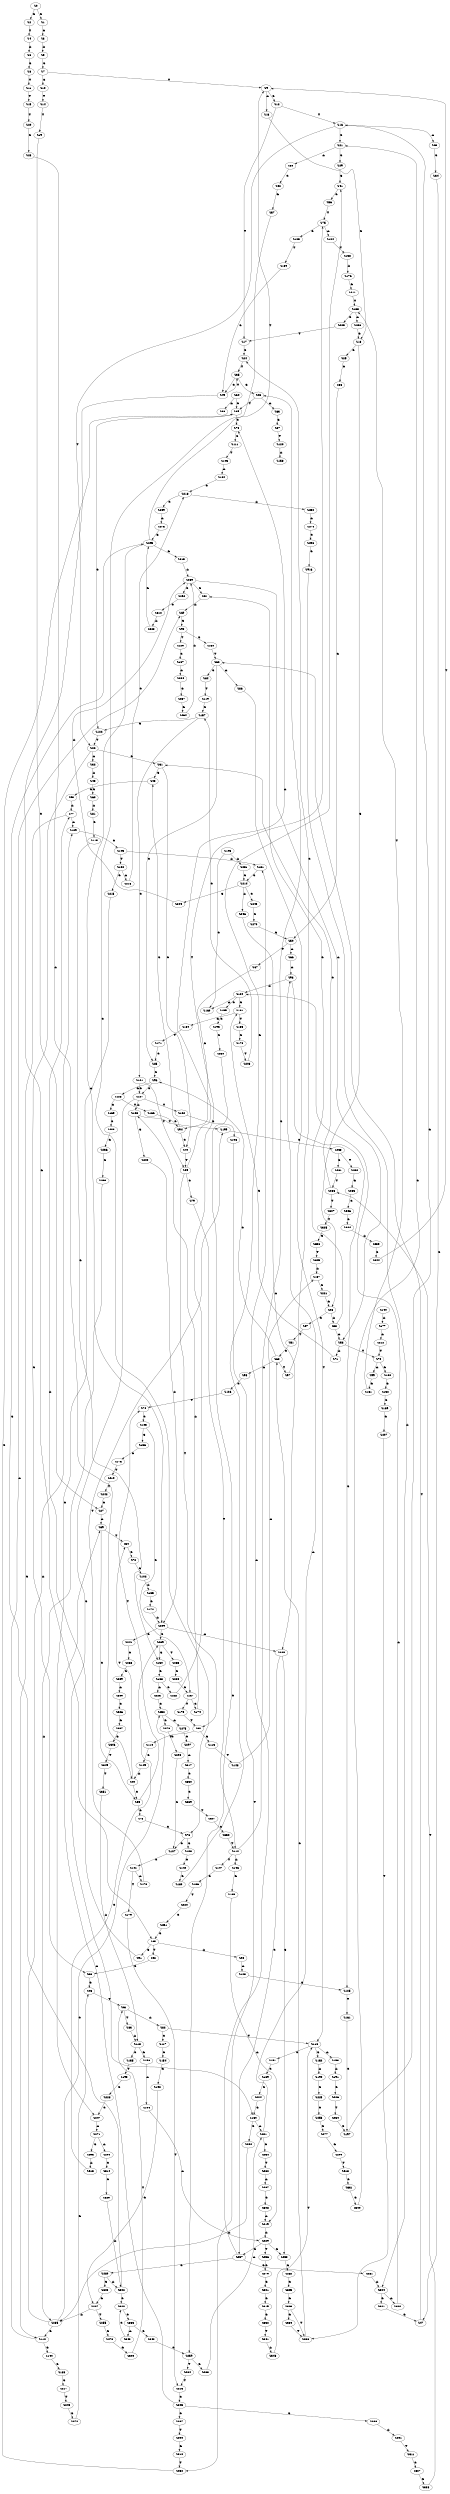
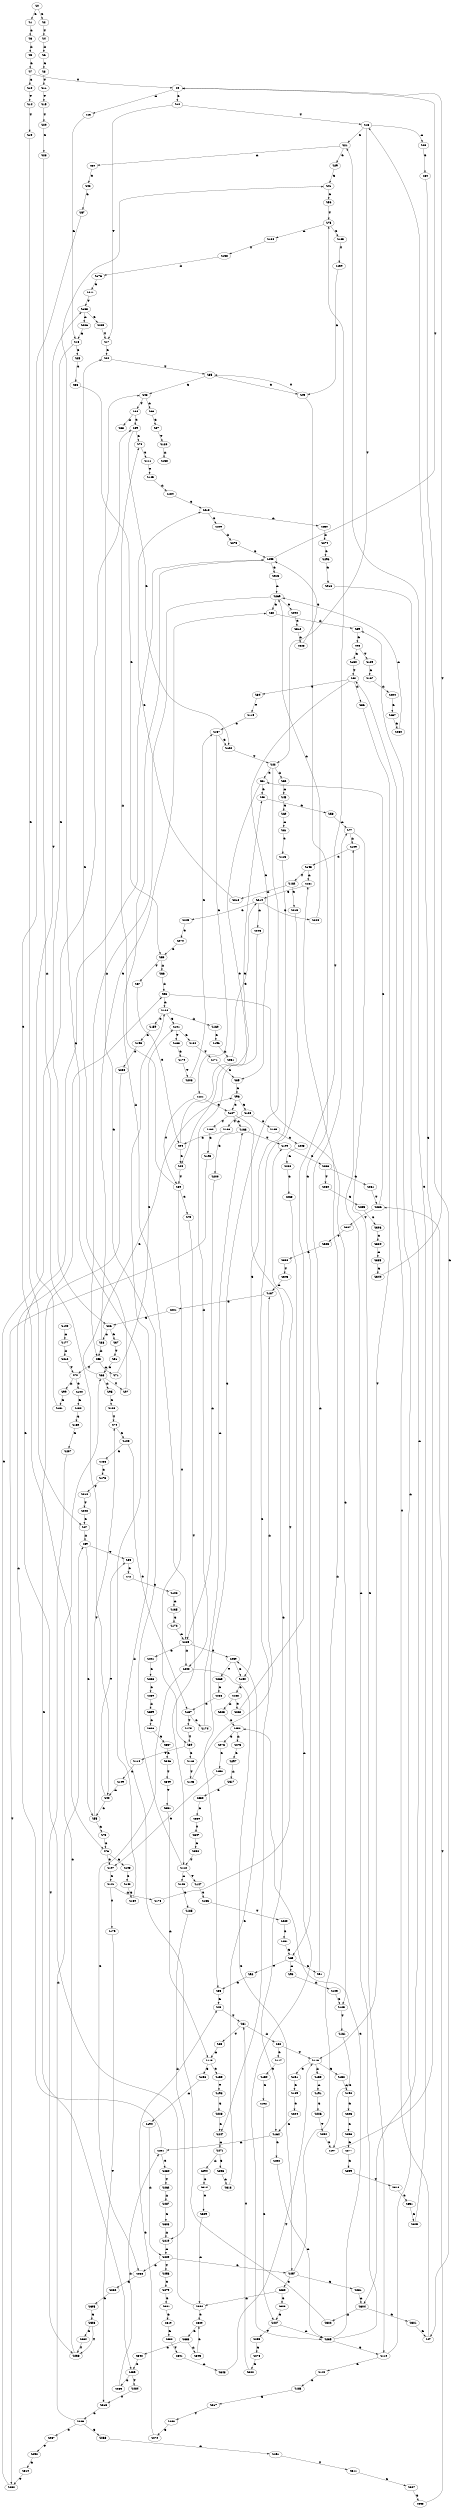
  strict digraph {
    S0
    S1
    S2
    S3
    S4
    S5
    S6
    S7
    S8
    S9
    S10
    S11
    S12
    S13
    S14
    S15
    S16
    S17
    S18
    S19
    S20
    S21
    S22
    S23
    S24
    S25
    S26
    S27
    S28
    S29
    S30
    S31
    S32
    S33
    S34
    S35
    S36
    S37
    S38
    S39
    S40
    S41
    S42
    S43
    S44
    S45
    S46
    S47
    S48
    S49
    S50
    S51
    S52
    S53
    S54
    S55
    S56
    S57
    S58
    S59
    S60
    S61
    S62
    S63
    S64
    S65
    S66
    S67
    S68
    S69
    S70
    S71
    S72
    S73
    S74
    S75
    S76
    S77
    S78
    S79
    S80
    S81
    S82
    S83
    S84
    S85
    S86
    S87
    S88
    S89
    S90
    S91
    S92
    S93
    S94
    S95
    S96
    S97
    S98
    S99
    S100
    S101
    S102
    S103
    S104
    S105
    S107
    S108
    S109
    S110
    S111
    S112
    S113
    S114
    S115
    S116
    S117
    S118
    S119
    S120
    S122
    S123
    S124
    S125
    S126
    S127
    S128
    S129
    S130
    S131
    S132
    S133
    S134
    S135
    S136
    S137
    S138
    S139
    S141
    S142
    S143
    S144
    S145
    S146
    S147
    S148
    S149
    S150
    S151
    S152
    S153
    S154
    S155
    S156
    S157
    S158
    S121
    S159
    S160
    S161
    S162
    S163
    S164
    S165
    S166
    S167
    S168
    S169
    S170
    S171
    S172
    S173
    S174
    S175
    S176
    S140
    S177
    S178
    S179
    S180
    S181
    S182
    S183
    S184
    S185
    S186
    S187
    S188
    S189
    S190
    S191
    S192
    S193
    S194
    S195
    S196
    S197
    S198
    S199
    S200
    S201
    S202
    S203
    S204
    S205
    S206
    S207
    S208
    S209
    S210
    S211
    S212
    S213
    S214
    S215
    S216
    S217
    S218
    S219
    S220
    S221
    S222
    S223
    S224
    S225
    S226
    S227
    S228
    S229
    S230
    S231
    S232
    S233
    S234
    S235
    S236
    S237
    S238
    S239
    S240
    S241
    S242
    S243
    S244
    S245
    S246
    S247
    S248
    S249
    S250
    S251
    S252
    S253
    S254
    S255
    S256
    S257
    S258
    S259
    S260
    S261
    S262
    S263
    S264
    S265
    S266
    S267
    S268
    S269
    S270
    S271
    S272
    S273
    S274
    S275
    S276
    S277
    S278
    S279
    S280
    S281
    S282
    S283
    S284
    S285
    S286
    S287
    S288
    S289
    S290
    S291
    S292
    S293
    S294
    S295
    S296
    S297
    S298
    S299
    S300
    S301
    S302
    S303
    S304
    S305
    S306
    S307
    S308
    S309
    S310
    S311
    S312
    S313
    S314
    S315
    n316 [label=S916]
    S317
    S318
    S319
    S320
    S321
    S322
    S323
    S324
    S325
    S326
    S327
    S328
    S329
    S330
    S331
    S332
    S333
    S334
    S335
    S336
    S337
    S338
    S339
    S340
    S341
    S342
    S343
    S344
    S345
    S346
    S347
    S348
    S349
    S350
    S351
    S0 -> S1 [label=C]
    S0 -> S2 [label=G]
    S1 -> S3 [label=C]
    S2 -> S4 [label=T]
    S3 -> S5 [label=A]
    S4 -> S6 [label=A]
    S5 -> S7 [label=G]
    S6 -> S8 [label=G]
    S7 -> S9 [label=T]
    S7 -> S10 [label=C]
    S8 -> S11 [label=T]
    S9 -> S12 [label=C]
    S9 -> S13 [label=A]
    S10 -> S14 [label=T]
    S11 -> S15 [label=T]
    S12 -> S16 [label=T]
    S12 -> S17 [label=T]
    S13 -> S18 [label=G]
    S14 -> S19 [label=T]
    S15 -> S20 [label=T]
    S16 -> S21 [label=C]
    S16 -> S22 [label=T]
    S16 -> S23 [label=A]
    S17 -> S24 [label=C]
    S18 -> S25 [label=C]
    S18 -> S26 [label=G]
    S19 -> S27 [label=C]
    S20 -> S28 [label=C]
    S21 -> S29 [label=G]
    S21 -> S30 [label=A]
    S22 -> S31 [label=C]
    S22 -> S32 [label=A]
    S22 -> S33 [label=G]
    S23 -> S34 [label=G]
    S24 -> S35 [label=T]
    S25 -> S36 [label=C]
    S26 -> S37 [label=G]
    S26 -> S38 [label=A]
    S27 -> S39 [label=A]
    S28 -> S40 [label=A]
    S29 -> S41 [label=G]
    S30 -> S42 [label=C]
    S31 -> S43 [label=G]
    S31 -> S44 [label=C]
    S32 -> S45 [label=A]
    S33 -> S46 [label=G]
    S34 -> S47 [label=G]
    S35 -> S48 [label=G]
    S35 -> S49 [label=C]
    S36 -> S50 [label=G]
    S37 -> S51 [label=T]
    S38 -> S52 [label=G]
    S38 -> S53 [label=A]
    S39 -> S54 [label=T]
    S39 -> S55 [label=C]
    S40 -> S54 [label=T]
    S40 -> S55 [label=C]
    S41 -> S56 [label=C]
    S42 -> S57 [label=G]
    S43 -> S58 [label=G]
    S44 -> S59 [label=T]
    S45 -> S60 [label=G]
    S46 -> S61 [label=T]
    S47 -> S62 [label=T]
    S48 -> S63 [label=A]
-   S48 -> S89 [label=T]
+   S48 -> S64 [label=T]
    S49 -> S35 [label=T]
    S49 -> S65 [label=G]
    S50 -> S66 [label=A]
    S50 -> S67 [label=T]
    S51 -> S68 [label=C]
    S52 -> S69 [label=A]
    S53 -> S70 [label=T]
    S53 -> S71 [label=A]
    S54 -> S72 [label=C]
    S55 -> S73 [label=G]
    S55 -> S74 [label=T]
    S56 -> S75 [label=T]
    S57 -> S76 [label=C]
    S58 -> S77 [label=A]
    S59 -> S78 [label=A]
    S59 -> S79 [label=C]
    S59 -> S80 [label=T]
    S60 -> S81 [label=A]
    S61 -> S82 [label=A]
    S61 -> S83 [label=T]
    S62 -> S84 [label=G]
    S62 -> S85 [label=C]
    S62 -> S86 [label=A]
    S63 -> S87 [label=G]
    S64 -> S88 [label=A]
    S64 -> S89 [label=C]
    S65 -> S90 [label=A]
    S65 -> S91 [label=G]
    S65 -> S92 [label=T]
    S66 -> S93 [label=A]
    S67 -> S94 [label=C]
    S68 -> S95 [label=A]
    S68 -> S96 [label=C]
    S68 -> S97 [label=T]
    S69 -> S98 [label=G]
    S70 -> S99 [label=A]
    S70 -> S100 [label=G]
    S71 -> S101 [label=G]
    S72 -> S102 [label=C]
    S73 -> S76 [label=C]
    S74 -> S103 [label=C]
    S75 -> S104 [label=A]
    S75 -> S105 [label=C]
    S76 -> S107 [label=C]
    S76 -> S108 [label=G]
    S77 -> S109 [label=A]
    S77 -> S110 [label=G]
    S78 -> S111 [label=C]
    S79 -> S112 [label=T]
    S80 -> S113 [label=G]
    S80 -> S114 [label=T]
    S81 -> S115 [label=C]
    S82 -> S116 [label=T]
    S82 -> S117 [label=C]
    S83 -> S118 [label=A]
    S84 -> S119 [label=T]
    S85 -> S96 [label=C]
    S86 -> S116 [label=T]
    S87 -> S120 [label=T]
    S89 -> S78 [label=C]
    S89 -> S122 [label=G]
    S90 -> S123 [label=A]
    S91 -> S77 [label=A]
    S92 -> S33 [label=G]
    S93 -> S124 [label=A]
    S93 -> S125 [label=G]
    S94 -> S43 [label=G]
    S94 -> S44 [label=C]
    S95 -> S126 [label=C]
    S96 -> S127 [label=C]
    S96 -> S128 [label=G]
    S97 -> S24 [label=C]
    S98 -> S129 [label=T]
    S98 -> S130 [label=G]
    S99 -> S131 [label=G]
    S100 -> S132 [label=G]
    S101 -> S133 [label=T]
    S101 -> S134 [label=G]
    S102 -> S135 [label=A]
    S103 -> S136 [label=G]
    S103 -> S137 [label=C]
    S104 -> S138 [label=T]
    S105 -> S139 [label=T]
    S107 -> S141 [label=C]
    S108 -> S142 [label=C]
    S109 -> S143 [label=C]
    S110 -> S69 [label=A]
    S110 -> S144 [label=G]
    S111 -> S145 [label=T]
    S112 -> S48 [label=G]
    S112 -> S146 [label=A]
    S112 -> S147 [label=T]
    S113 -> S148 [label=T]
    S114 -> S149 [label=C]
    S115 -> S150 [label=G]
    S116 -> S151 [label=C]
    S116 -> S152 [label=G]
    S116 -> S153 [label=A]
    S117 -> S154 [label=C]
    S118 -> S155 [label=C]
    S118 -> S156 [label=G]
    S119 -> S157 [label=C]
    S120 -> S158 [label=A]
    S122 -> S22 [label=T]
    S123 -> S125 [label=G]
    S124 -> S101 [label=G]
    S124 -> S159 [label=C]
    S124 -> S160 [label=A]
    S125 -> S161 [label=T]
    S126 -> S74 [label=T]
    S127 -> S162 [label=T]
    S127 -> S163 [label=A]
    S127 -> S164 [label=G]
    S128 -> S165 [label=C]
    S128 -> S166 [label=T]
    S129 -> S167 [label=C]
    S130 -> S62 [label=T]
    S131 -> S168 [label=T]
    S132 -> S169 [label=G]
    S133 -> S170 [label=G]
    S134 -> S171 [label=T]
    S135 -> S172 [label=G]
    S136 -> S173 [label=C]
    S137 -> S174 [label=C]
    S137 -> S175 [label=T]
    S138 -> S176 [label=A]
    S139 -> S49 [label=C]
    S141 -> S178 [label=A]
    S141 -> S179 [label=T]
    S142 -> S180 [label=G]
    S143 -> S181 [label=A]
    S143 -> S182 [label=T]
    S144 -> S183 [label=C]
    S145 -> S184 [label=A]
    S146 -> S185 [label=G]
    S147 -> S186 [label=C]
    S148 -> S187 [label=A]
    S149 -> S40 [label=A]
    S150 -> S188 [label=G]
    S151 -> S189 [label=C]
    S152 -> S190 [label=A]
    S153 -> S191 [label=A]
    S154 -> S192 [label=G]
    S155 -> S193 [label=T]
    S156 -> S194 [label=A]
    S157 -> S122 [label=G]
    S157 -> S121 [label=C]
    S121 -> S59 [label=T]
    S121 -> S127 [label=C]
    S159 -> S195 [label=C]
-   S196 -> S160 [label=C]
+   S160 -> S196 [label=C]
    S161 -> S197 [label=C]
    S162 -> S198 [label=G]
    S163 -> S199 [label=T]
    S163 -> S200 [label=G]
    S164 -> S201 [label=A]
    S164 -> S202 [label=G]
    S165 -> S203 [label=C]
    S166 -> S94 [label=C]
    S167 -> S204 [label=A]
    S168 -> S205 [label=C]
    S168 -> S206 [label=A]
    S169 -> S207 [label=G]
    S170 -> S208 [label=T]
    S171 -> S85 [label=C]
    S172 -> S209 [label=A]
    S173 -> S210 [label=T]
    S174 -> S163 [label=A]
    S175 -> S80 [label=T]
    S176 -> S211 [label=G]
    S140 -> S177 [label=A]
    S177 -> S212 [label=A]
    S178 -> S199 [label=T]
    S179 -> S213 [label=T]
    S180 -> S41 [label=G]
    S181 -> S214 [label=G]
    S182 -> S215 [label=G]
    S182 -> S216 [label=A]
    S183 -> S217 [label=G]
    S184 -> S218 [label=C]
    S185 -> S219 [label=A]
    S186 -> S220 [label=T]
    S187 -> S221 [label=G]
    S188 -> S222 [label=C]
    S188 -> S223 [label=A]
    S189 -> S224 [label=C]
    S190 -> S225 [label=G]
    S191 -> S226 [label=G]
    S192 -> S227 [label=G]
    S193 -> S228 [label=G]
    S194 -> S229 [label=A]
    S195 -> S230 [label=C]
    S196 -> S231 [label=A]
    S197 -> S16 [label=G]
    S198 -> S232 [label=T]
    S199 -> S233 [label=C]
    S200 -> S209 [label=A]
    S201 -> S93 [label=A]
    S201 -> S234 [label=C]
    S202 -> S235 [label=A]
    S203 -> S236 [label=G]
    S204 -> S237 [label=G]
    S205 -> S17 [label=T]
    S206 -> S18 [label=G]
    S207 -> S238 [label=T]
    S208 -> S157 [label=C]
    S209 -> S239 [label=C]
    S209 -> S240 [label=A]
    S209 -> S241 [label=G]
    S210 -> S242 [label=T]
    S211 -> S168 [label=T]
    S212 -> S70 [label=T]
    S213 -> S243 [label=C]
    S214 -> S244 [label=G]
    S214 -> S245 [label=C]
    S214 -> S246 [label=A]
    S215 -> S247 [label=C]
    S216 -> S218 [label=C]
    S217 -> S248 [label=T]
    S218 -> S249 [label=C]
    S218 -> S250 [label=A]
    S219 -> S229 [label=A]
    S220 -> S251 [label=C]
    S221 -> S26 [label=G]
    S222 -> S75 [label=T]
    S223 -> S252 [label=C]
    S224 -> S164 [label=G]
    S225 -> S253 [label=C]
    S226 -> S254 [label=T]
    S227 -> S235 [label=A]
    S227 -> S255 [label=T]
    S228 -> S247 [label=C]
    S229 -> S256 [label=T]
    S229 -> S257 [label=C]
    S229 -> S258 [label=G]
    S230 -> S259 [label=C]
    S231 -> S214 [label=G]
    S232 -> S89 [label=C]
    S233 -> S260 [label=T]
    S233 -> S261 [label=G]
    S234 -> S262 [label=T]
    S235 -> S109 [label=A]
    S235 -> S110 [label=G]
    S235 -> S252 [label=C]
    S236 -> S263 [label=G]
    S237 -> S264 [label=G]
    S238 -> S68 [label=C]
    S239 -> S150 [label=G]
    S239 -> S265 [label=T]
    S240 -> S257 [label=C]
    S240 -> S258 [label=G]
    S241 -> S266 [label=C]
    S242 -> S27 [label=C]
    S243 -> S39 [label=A]
    S243 -> S267 [label=C]
    S243 -> S268 [label=G]
    S244 -> S269 [label=A]
    S245 -> S270 [label=C]
    S246 -> S240 [label=A]
    S247 -> S271 [label=A]
    S248 -> S272 [label=G]
    S249 -> S273 [label=A]
    S250 -> S274 [label=A]
    S251 -> S65 [label=G]
    S252 -> S275 [label=A]
    S252 -> S276 [label=G]
    S253 -> S277 [label=G]
    S254 -> S197 [label=C]
    S255 -> S278 [label=G]
    S256 -> S279 [label=C]
    S257 -> S181 [label=A]
    S257 -> S280 [label=C]
    S257 -> S281 [label=G]
    S258 -> S282 [label=G]
    S259 -> S283 [label=G]
    S259 -> S284 [label=T]
    S260 -> S285 [label=G]
    S261 -> S286 [label=T]
    S262 -> S287 [label=A]
    S263 -> S235 [label=A]
    S264 -> S269 [label=A]
    S265 -> S288 [label=C]
    S266 -> S289 [label=C]
    S267 -> S290 [label=T]
    S268 -> S291 [label=A]
    S269 -> S52 [label=G]
    S269 -> S53 [label=A]
    S269 -> S292 [label=C]
    S270 -> S50 [label=G]
    S271 -> S293 [label=G]
    S271 -> S294 [label=A]
    S272 -> S46 [label=G]
    S273 -> S295 [label=G]
    S274 -> S296 [label=C]
    S275 -> S297 [label=C]
    S276 -> S298 [label=C]
    S277 -> S299 [label=G]
    S278 -> S300 [label=G]
    S279 -> S301 [label=G]
    S280 -> S302 [label=A]
    S280 -> S303 [label=G]
    S281 -> S304 [label=A]
    S282 -> S305 [label=G]
    S283 -> S201 [label=A]
    S284 -> S213 [label=T]
    S285 -> S306 [label=C]
    S286 -> S31 [label=C]
    S286 -> S307 [label=T]
    S287 -> S308 [label=G]
    S288 -> S137 [label=C]
    S289 -> S309 [label=A]
    S290 -> S310 [label=G]
    S291 -> S311 [label=T]
    S292 -> S312 [label=C]
    S293 -> S313 [label=A]
    S294 -> S314 [label=C]
    S295 -> S9 [label=T]
    S295 -> S209 [label=A]
    S295 -> S315 [label=G]
    S296 -> n316 [label=G]
    S297 -> S317 [label=A]
    S298 -> S107 [label=C]
    S299 -> S318 [label=T]
    S300 -> S61 [label=T]
    S301 -> S319 [label=G]
    S302 -> S295 [label=G]
    S302 -> S320 [label=C]
    S303 -> S227 [label=G]
    S304 -> S321 [label=G]
    S304 -> S322 [label=A]
    S305 -> S323 [label=G]
    S306 -> S324 [label=C]
    S307 -> S325 [label=T]
    S308 -> S219 [label=A]
    S309 -> S326 [label=C]
    S310 -> S232 [label=T]
    S311 -> S327 [label=C]
    S312 -> S328 [label=A]
    S313 -> S239 [label=C]
    S314 -> S329 [label=C]
    S315 -> S269 [label=A]
    n316 -> S304 [label=A]
    S317 -> S330 [label=C]
    S318 -> S331 [label=C]
    S319 -> S332 [label=G]
    S320 -> S333 [label=C]
    S321 -> S47 [label=G]
    S322 -> S124 [label=A]
    S323 -> S238 [label=T]
    S323 -> S334 [label=G]
    S324 -> S335 [label=A]
    S325 -> S336 [label=G]
    S326 -> S337 [label=G]
    S327 -> S338 [label=G]
    S328 -> S295 [label=G]
    S329 -> S302 [label=A]
    S330 -> S339 [label=C]
    S331 -> S340 [label=G]
    S332 -> S341 [label=T]
    S333 -> S342 [label=C]
    S333 -> S343 [label=A]
    S334 -> S238 [label=T]
    S335 -> S344 [label=G]
    S336 -> S345 [label=T]
    S337 -> S346 [label=G]
    S338 -> S286 [label=T]
    S339 -> S347 [label=T]
    S340 -> S21 [label=C]
    S341 -> S348 [label=A]
    S342 -> S259 [label=C]
    S343 -> S320 [label=C]
    S344 -> S9 [label=T]
    S345 -> S187 [label=A]
    S346 -> S349 [label=T]
    S347 -> S350 [label=C]
    S348 -> S116 [label=T]
    S349 -> S351 [label=T]
    S350 -> S112 [label=T]
    S351 -> S118 [label=A]
  }
